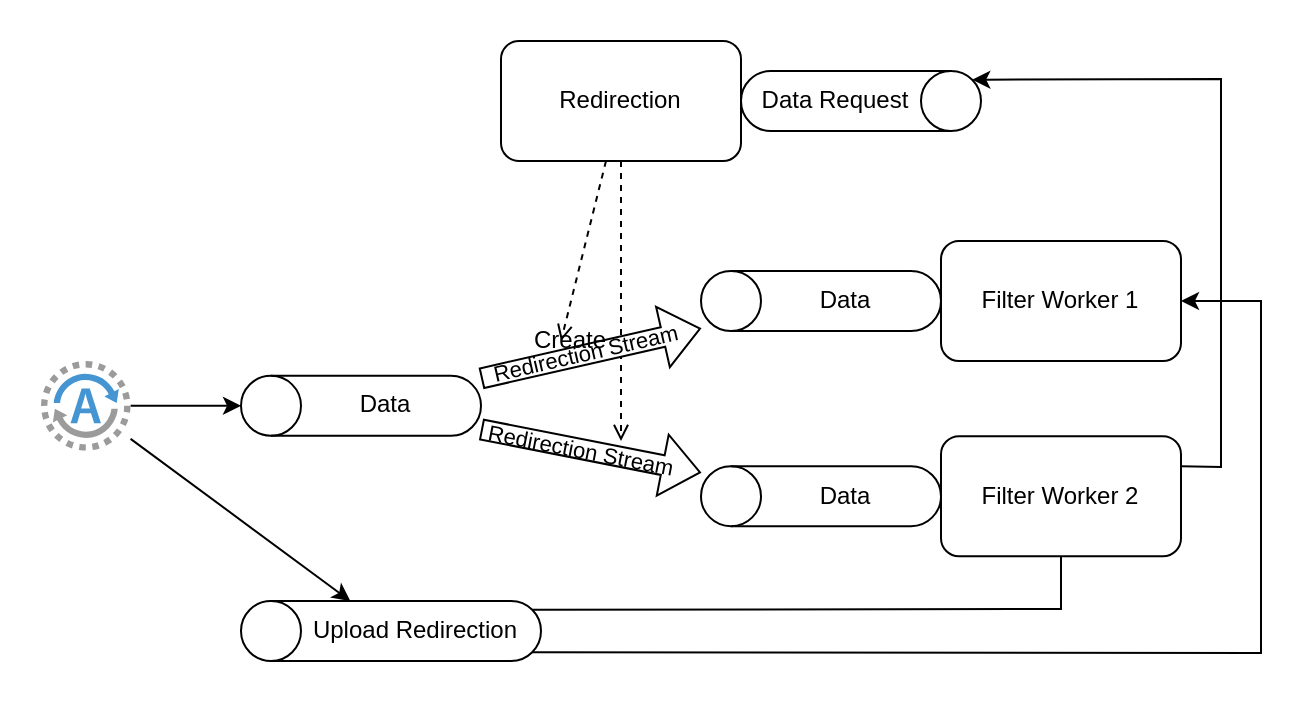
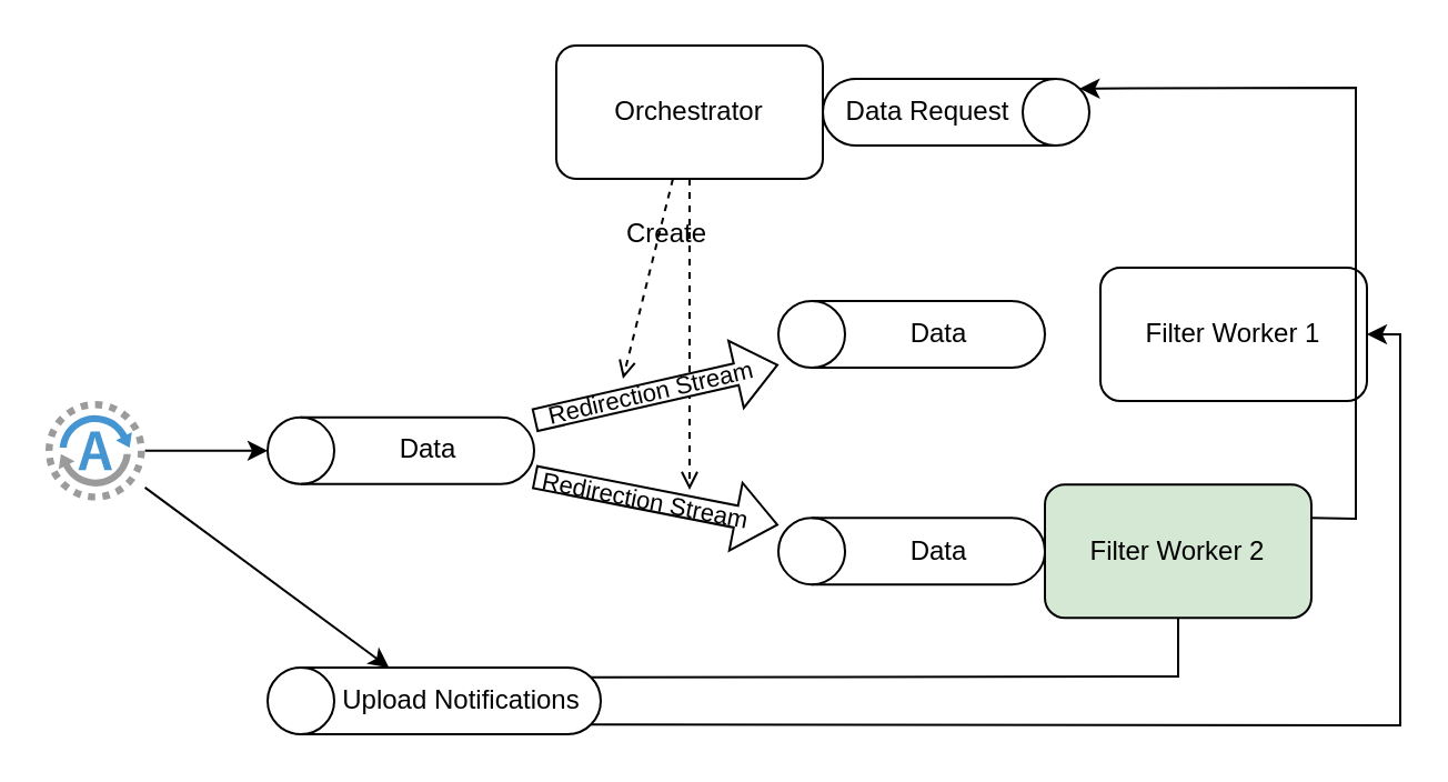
  <mxCell id="0" />
  <mxCell id="1" parent="0" />
  <mxCell id="2" value="" style="edgeStyle=none;rounded=0;orthogonalLoop=1;jettySize=auto;html=1;endArrow=open;endFill=0;dashed=1;" edge="1" parent="1" source="9"><mxGeometry relative="1" as="geometry"><mxPoint x="210" y="90" as="sourcePoint" /><mxPoint x="310" y="220" as="targetPoint" /></mxGeometry></mxCell>
  <mxCell id="3" value="" style="edgeStyle=orthogonalEdgeStyle;rounded=0;orthogonalLoop=1;jettySize=auto;html=1;" edge="1" parent="1" source="5" target="6"><mxGeometry relative="1" as="geometry" /></mxCell>
  <mxCell id="4" value="" style="rounded=0;orthogonalLoop=1;jettySize=auto;html=1;" edge="1" parent="1" source="5" target="7"><mxGeometry relative="1" as="geometry"><mxPoint x="42.4" y="100" as="targetPoint" /></mxGeometry></mxCell>
  <mxCell id="5" value="" style="shadow=0;dashed=0;html=1;strokeColor=none;fillColor=#4495D1;labelPosition=center;verticalLabelPosition=bottom;verticalAlign=top;align=center;outlineConnect=0;shape=mxgraph.veeam.2d.agent;pointerEvents=1;" vertex="1" parent="1"><mxGeometry x="20" y="180" width="44.8" height="44.8" as="geometry" /></mxCell>
  <mxCell id="6" value="Data" style="shape=cylinder3;whiteSpace=wrap;html=1;boundedLbl=1;backgroundOutline=1;size=15;direction=north;" vertex="1" parent="1"><mxGeometry x="120" y="187.4" width="120" height="30" as="geometry" /></mxCell>
- <mxCell id="7" value="Upload Redirection" style="shape=cylinder3;whiteSpace=wrap;html=1;boundedLbl=1;backgroundOutline=1;size=15;direction=north;" vertex="1" parent="1"><mxGeometry x="120" y="300" width="150" height="30" as="geometry" /></mxCell>
+ <mxCell id="7" value="Upload Notifications" style="shape=cylinder3;whiteSpace=wrap;html=1;boundedLbl=1;backgroundOutline=1;size=15;direction=north;" vertex="1" parent="1"><mxGeometry x="120" y="300" width="150" height="30" as="geometry" /></mxCell>
  <mxCell id="8" value="" style="edgeStyle=none;rounded=0;orthogonalLoop=1;jettySize=auto;html=1;endArrow=open;endFill=0;dashed=1;" edge="1" parent="1" source="9"><mxGeometry relative="1" as="geometry"><mxPoint x="280" y="170" as="targetPoint" /></mxGeometry></mxCell>
- <mxCell id="9" value="Redirection" style="rounded=1;whiteSpace=wrap;html=1;" vertex="1" parent="1"><mxGeometry x="250" y="20" width="120" height="60" as="geometry" /></mxCell>
- <mxCell id="10" value="Filter Worker 1" style="rounded=1;whiteSpace=wrap;html=1;" vertex="1" parent="1"><mxGeometry x="470" y="120" width="120" height="60" as="geometry" /></mxCell>
- <mxCell id="11" value="Filter Worker 2" style="rounded=1;whiteSpace=wrap;html=1;" vertex="1" parent="1"><mxGeometry x="470" y="217.6" width="120" height="60" as="geometry" /></mxCell>
+ <mxCell id="9" value="Orchestrator" style="rounded=1;whiteSpace=wrap;html=1;" vertex="1" parent="1"><mxGeometry x="250" y="20" width="120" height="60" as="geometry" /></mxCell>
+ <mxCell id="10" value="Filter Worker 1" style="rounded=1;whiteSpace=wrap;html=1;" vertex="1" parent="1"><mxGeometry x="495" y="120" width="120" height="60" as="geometry" /></mxCell>
+ <mxCell id="11" value="Filter Worker 2" style="rounded=1;whiteSpace=wrap;html=1;fillColor=#d5e8d4;" vertex="1" parent="1"><mxGeometry x="470" y="217.6" width="120" height="60" as="geometry" /></mxCell>
  <mxCell id="12" value="" style="endArrow=none;html=1;rounded=0;exitX=0.855;exitY=1;exitDx=0;exitDy=-4.35;exitPerimeter=0;" edge="1" parent="1" source="7" target="11"><mxGeometry width="50" height="50" relative="1" as="geometry"><mxPoint x="-50" y="390" as="sourcePoint" /><mxPoint x="0" y="340" as="targetPoint" /><Array as="points"><mxPoint x="530" y="304" /></Array></mxGeometry></mxCell>
  <mxCell id="13" value="Data" style="shape=cylinder3;whiteSpace=wrap;html=1;boundedLbl=1;backgroundOutline=1;size=15;direction=north;" vertex="1" parent="1"><mxGeometry x="350" y="232.6" width="120" height="30" as="geometry" /></mxCell>
  <mxCell id="14" value="Data Request" style="shape=cylinder3;whiteSpace=wrap;html=1;boundedLbl=1;backgroundOutline=1;size=15;direction=north;flipV=0;flipH=1;" vertex="1" parent="1"><mxGeometry x="370" y="35" width="120" height="30" as="geometry" /></mxCell>
  <mxCell id="15" value="" style="endArrow=classic;html=1;rounded=0;exitX=0.145;exitY=1;exitDx=0;exitDy=-4.35;exitPerimeter=0;" edge="1" parent="1" source="7" target="10"><mxGeometry width="50" height="50" relative="1" as="geometry"><mxPoint x="-4.649" y="110" as="sourcePoint" /><mxPoint x="480" y="241.34" as="targetPoint" /><Array as="points"><mxPoint x="630" y="326" /><mxPoint x="630" y="150" /></Array></mxGeometry></mxCell>
  <mxCell id="16" value="" style="endArrow=classic;html=1;rounded=0;startArrow=none;exitX=1;exitY=0.25;exitDx=0;exitDy=0;entryX=0.855;entryY=0;entryDx=0;entryDy=4.35;entryPerimeter=0;" edge="1" parent="1" source="11" target="14"><mxGeometry width="50" height="50" relative="1" as="geometry"><mxPoint x="540" y="190" as="sourcePoint" /><mxPoint x="320" y="207.757" as="targetPoint" /><Array as="points"><mxPoint x="610" y="233" /><mxPoint x="610" y="39" /></Array></mxGeometry></mxCell>
  <mxCell id="17" value="" style="shape=flexArrow;endArrow=classic;html=1;rounded=0;fillColor=default;" edge="1" parent="1" source="6" target="19"><mxGeometry width="50" height="50" relative="1" as="geometry"><mxPoint x="-10" y="430" as="sourcePoint" /><mxPoint x="40" y="380" as="targetPoint" /></mxGeometry></mxCell>
  <mxCell id="18" value="&amp;nbsp;Redirection Stream" style="edgeLabel;html=1;align=center;verticalAlign=middle;resizable=0;points=[];rotation=347;labelBackgroundColor=none;" vertex="1" connectable="0" parent="17"><mxGeometry x="-0.302" relative="1" as="geometry"><mxPoint x="12" y="-3" as="offset" /></mxGeometry></mxCell>
  <mxCell id="19" value="Data" style="shape=cylinder3;whiteSpace=wrap;html=1;boundedLbl=1;backgroundOutline=1;size=15;direction=north;" vertex="1" parent="1"><mxGeometry x="350" y="135" width="120" height="30" as="geometry" /></mxCell>
  <mxCell id="20" value="" style="shape=flexArrow;endArrow=classic;html=1;rounded=0;" edge="1" parent="1" source="6" target="13"><mxGeometry width="50" height="50" relative="1" as="geometry"><mxPoint x="-40" y="216.931" as="sourcePoint" /><mxPoint x="360" y="180.469" as="targetPoint" /></mxGeometry></mxCell>
  <mxCell id="21" value="Redirection Stream" style="edgeLabel;html=1;align=center;verticalAlign=middle;resizable=0;points=[];rotation=11;labelBackgroundColor=none;" vertex="1" connectable="0" parent="1"><mxGeometry x="290" y="225" as="geometry"><mxPoint x="-0.225" y="-0.974" as="offset" /></mxGeometry></mxCell>
- <mxCell id="22" value="Create" style="text;html=1;strokeColor=none;fillColor=none;align=center;verticalAlign=middle;whiteSpace=wrap;rounded=0;labelBackgroundColor=none;" vertex="1" parent="1"><mxGeometry x="255" y="155" width="60" height="30" as="geometry" /></mxCell>
+ <mxCell id="22" value="Create" style="text;html=1;strokeColor=none;fillColor=none;align=center;verticalAlign=middle;whiteSpace=wrap;rounded=0;labelBackgroundColor=none;" vertex="1" parent="1"><mxGeometry x="270" y="90" width="60" height="30" as="geometry" /></mxCell>
